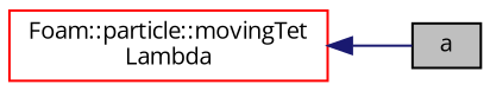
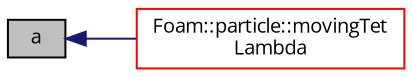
  digraph {
    rankdir=LR
    fontname="Open Sans"
    node [fontname="Open Sans" fontsize=10 shape=record]
    n1 [color=black fillcolor=grey75 fontcolor=black height=0.2 label=a style=filled width=0.4]
    n2 [color=red height=0.2 label="Foam::particle::movingTet\lLambda" width=0.4]
-   n2 -> n1 [color=midnightblue dir=back fontname="Open Sans" fontsize=10 labelfontname=FreeSans labelfontsize=10 style=solid]
+   n1 -> n2 [color=midnightblue dir=back fontname="Open Sans" fontsize=10 labelfontname=FreeSans labelfontsize=10 style=solid]
  }
